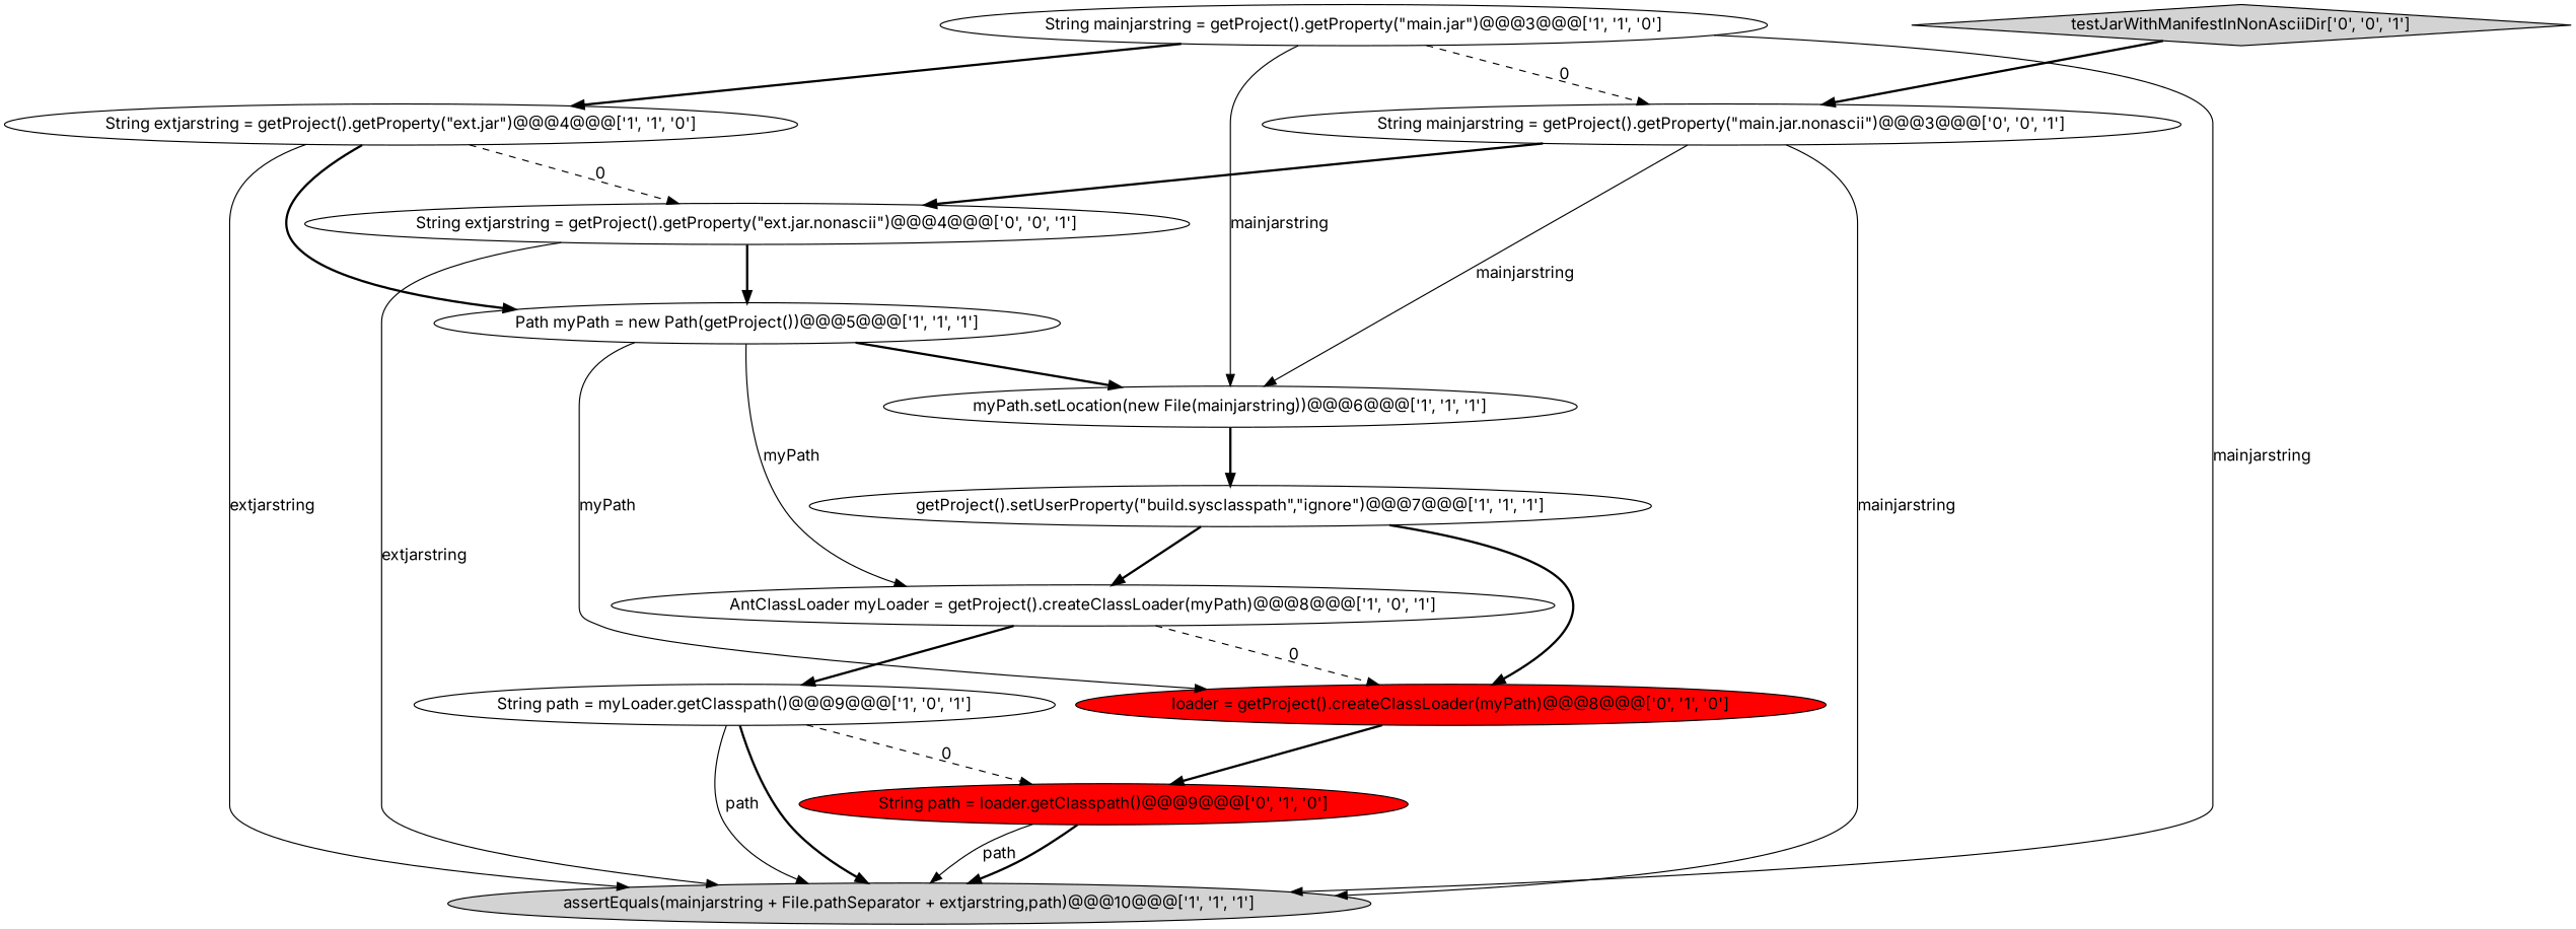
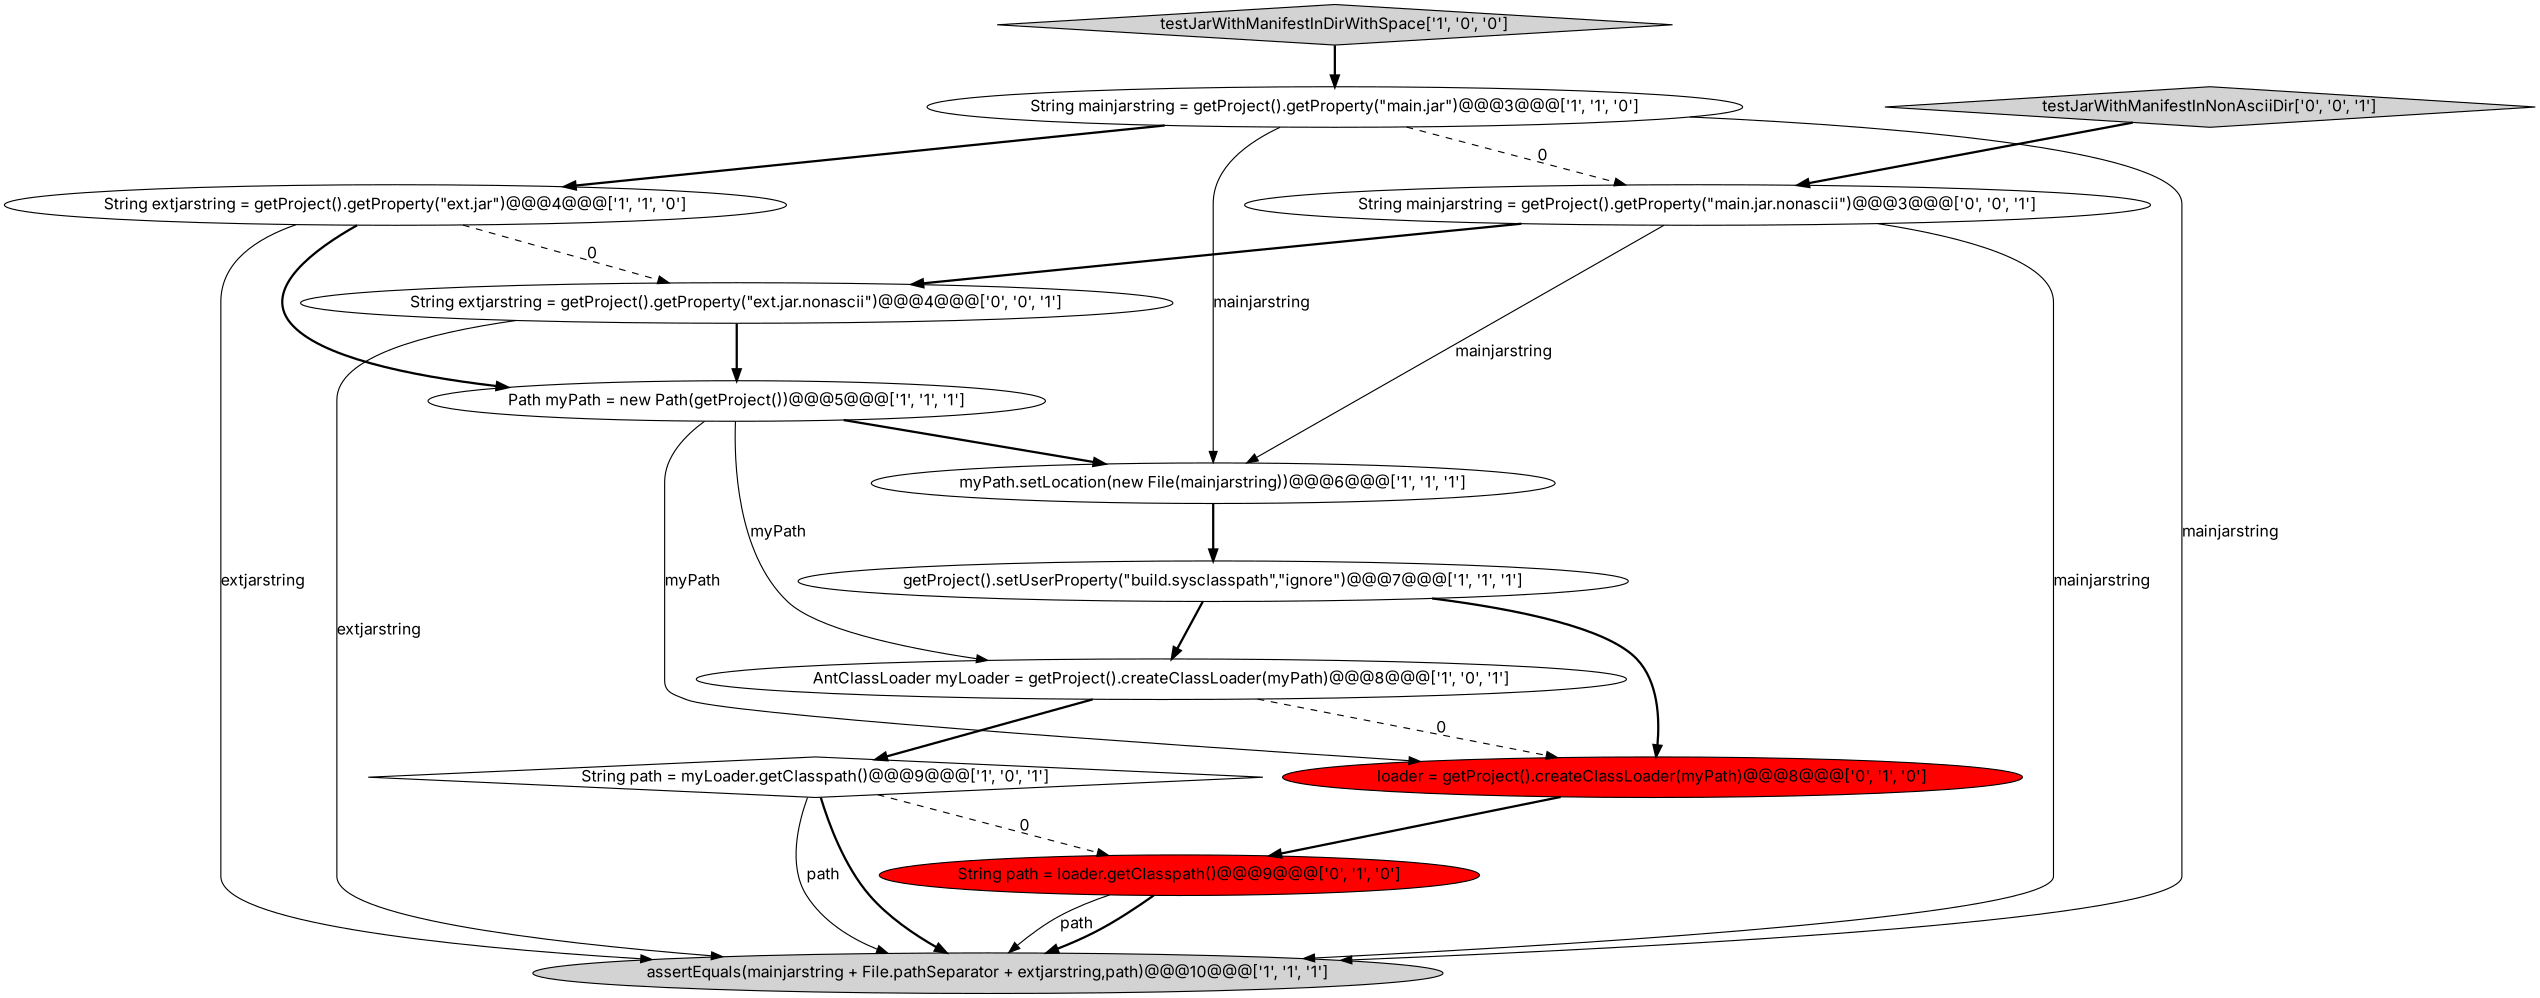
  digraph {
    fontname=Inter
    node [fillcolor=white fontname=Inter shape=ellipse style=filled]
    edge [fontname=Inter style=bold]
    n1 [fillcolor=lightgray label="testJarWithManifestInNonAsciiDir['0', '0', '1']" shape=diamond]
    n2 [label="String mainjarstring = getProject().getProperty(\"main.jar.nonascii\")@@@3@@@['0', '0', '1']"]
    n3 [label="myPath.setLocation(new File(mainjarstring))@@@6@@@['1', '1', '1']"]
    n4 [fillcolor=lightgray label="assertEquals(mainjarstring + File.pathSeparator + extjarstring,path)@@@10@@@['1', '1', '1']"]
    n5 [label="String extjarstring = getProject().getProperty(\"ext.jar.nonascii\")@@@4@@@['0', '0', '1']"]
    n6 [label="String mainjarstring = getProject().getProperty(\"main.jar\")@@@3@@@['1', '1', '0']"]
    n7 [label="String extjarstring = getProject().getProperty(\"ext.jar\")@@@4@@@['1', '1', '0']"]
    n8 [label="Path myPath = new Path(getProject())@@@5@@@['1', '1', '1']"]
    n9 [label="getProject().setUserProperty(\"build.sysclasspath\",\"ignore\")@@@7@@@['1', '1', '1']"]
    n10 [fillcolor=red label="loader = getProject().createClassLoader(myPath)@@@8@@@['0', '1', '0']"]
    n11 [label="AntClassLoader myLoader = getProject().createClassLoader(myPath)@@@8@@@['1', '0', '1']"]
    n12 [fillcolor=red label="String path = loader.getClasspath()@@@9@@@['0', '1', '0']"]
-   n13 [label="String path = myLoader.getClasspath()@@@9@@@['1', '0', '1']"]
+   n13 [label="String path = myLoader.getClasspath()@@@9@@@['1', '0', '1']" shape=diamond]
+   n14 [fillcolor=lightgray label="testJarWithManifestInDirWithSpace['1', '0', '0']" shape=diamond]
    n1 -> n2
    n2 -> n3 [label=mainjarstring style=solid]
    n2 -> n4 [label=mainjarstring style=solid]
    n2 -> n5
    n3 -> n9
    n5 -> n4 [label=extjarstring style=solid]
    n5 -> n8
    n6 -> n2 [label=0 style=dashed]
    n6 -> n3 [label=mainjarstring style=solid]
    n6 -> n4 [label=mainjarstring style=solid]
    n6 -> n7
    n7 -> n4 [label=extjarstring style=solid]
    n7 -> n5 [label=0 style=dashed]
    n7 -> n8
    n8 -> n3
    n8 -> n10 [label=myPath style=solid]
    n8 -> n11 [label=myPath style=solid]
    n9 -> n10
    n9 -> n11
    n10 -> n12
    n11 -> n10 [label=0 style=dashed]
    n11 -> n13
    n12 -> n4 [label=path style=solid]
    n12 -> n4
    n13 -> n4
    n13 -> n4 [label=path style=solid]
    n13 -> n12 [label=0 style=dashed]
+   n14 -> n6
  }
